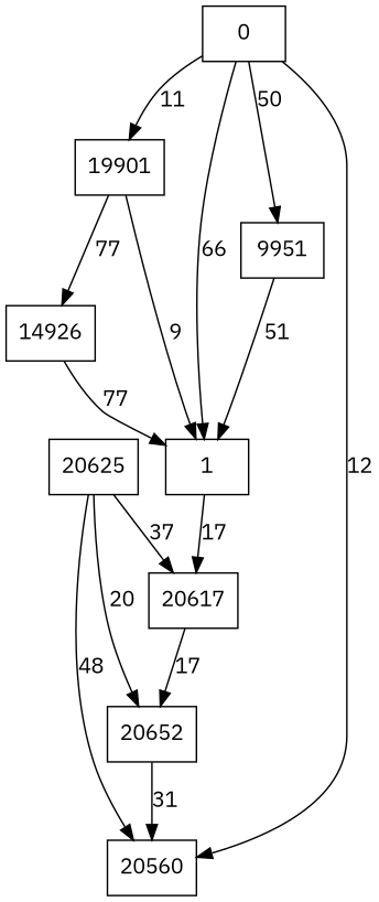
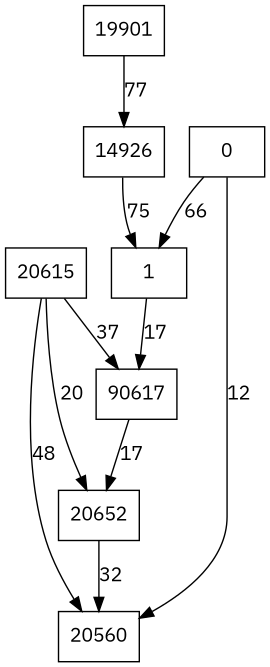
  digraph {
    fontname="IBM Plex Sans"
    rankdir=TB
    node [fontname="IBM Plex Sans" shape=rectangle]
    edge [fontname="IBM Plex Sans"]
-   9951
    1
-   20617
+   20617 [label=90617]
    14926
    19901
-   20615 [label=20625]
+   20615
    20560
    n8 [label=20652]
    0
-   9951 -> 1 [label=51]
    1 -> 20617 [label=17]
    20617 -> n8 [label=17]
-   14926 -> 1 [label=77]
-   19901 -> 1 [label=9]
+   14926 -> 1 [label=75]
    19901 -> 14926 [label=77]
    20615 -> 20617 [label=37]
    20615 -> 20560 [label=48]
    20615 -> n8 [label=20]
-   n8 -> 20560 [label=31]
-   0 -> 9951 [label=50]
+   n8 -> 20560 [label=32]
    0 -> 1 [label=66]
-   0 -> 19901 [label=11]
    0 -> 20560 [label=12]
  }
